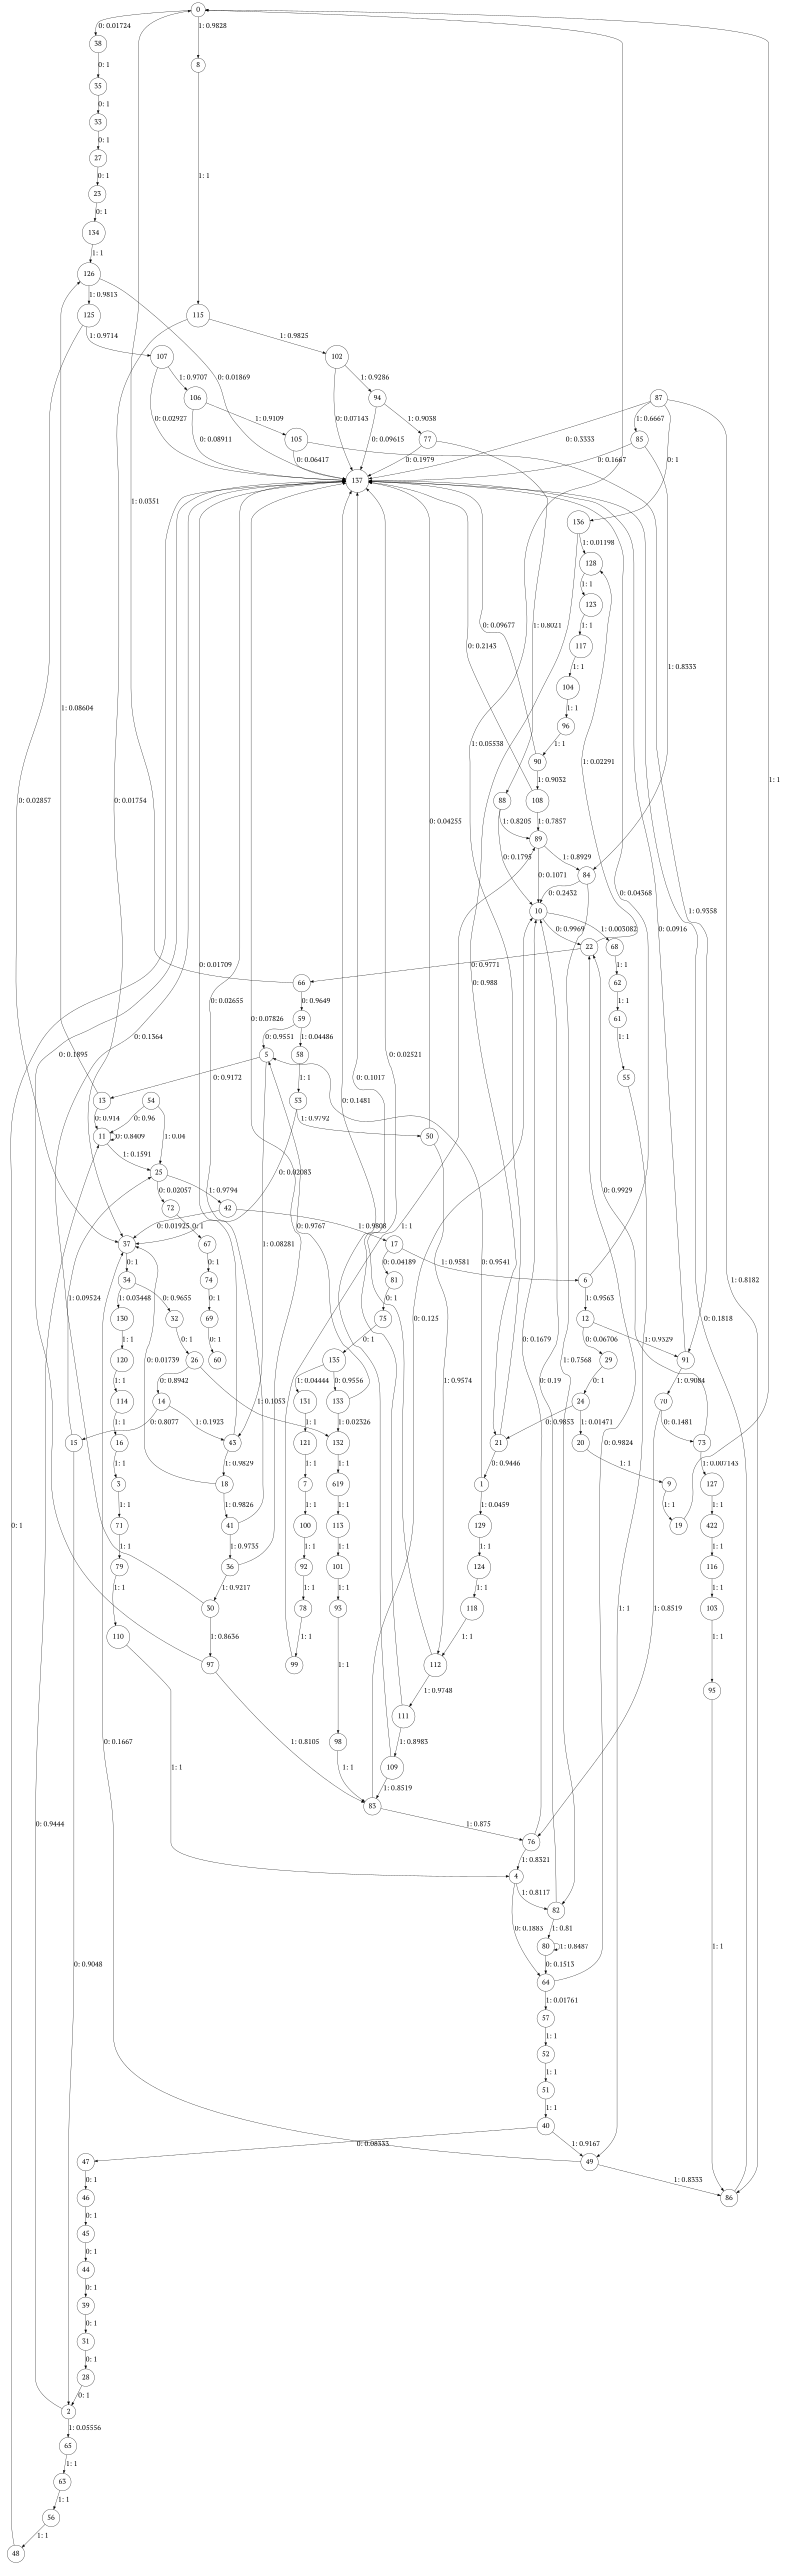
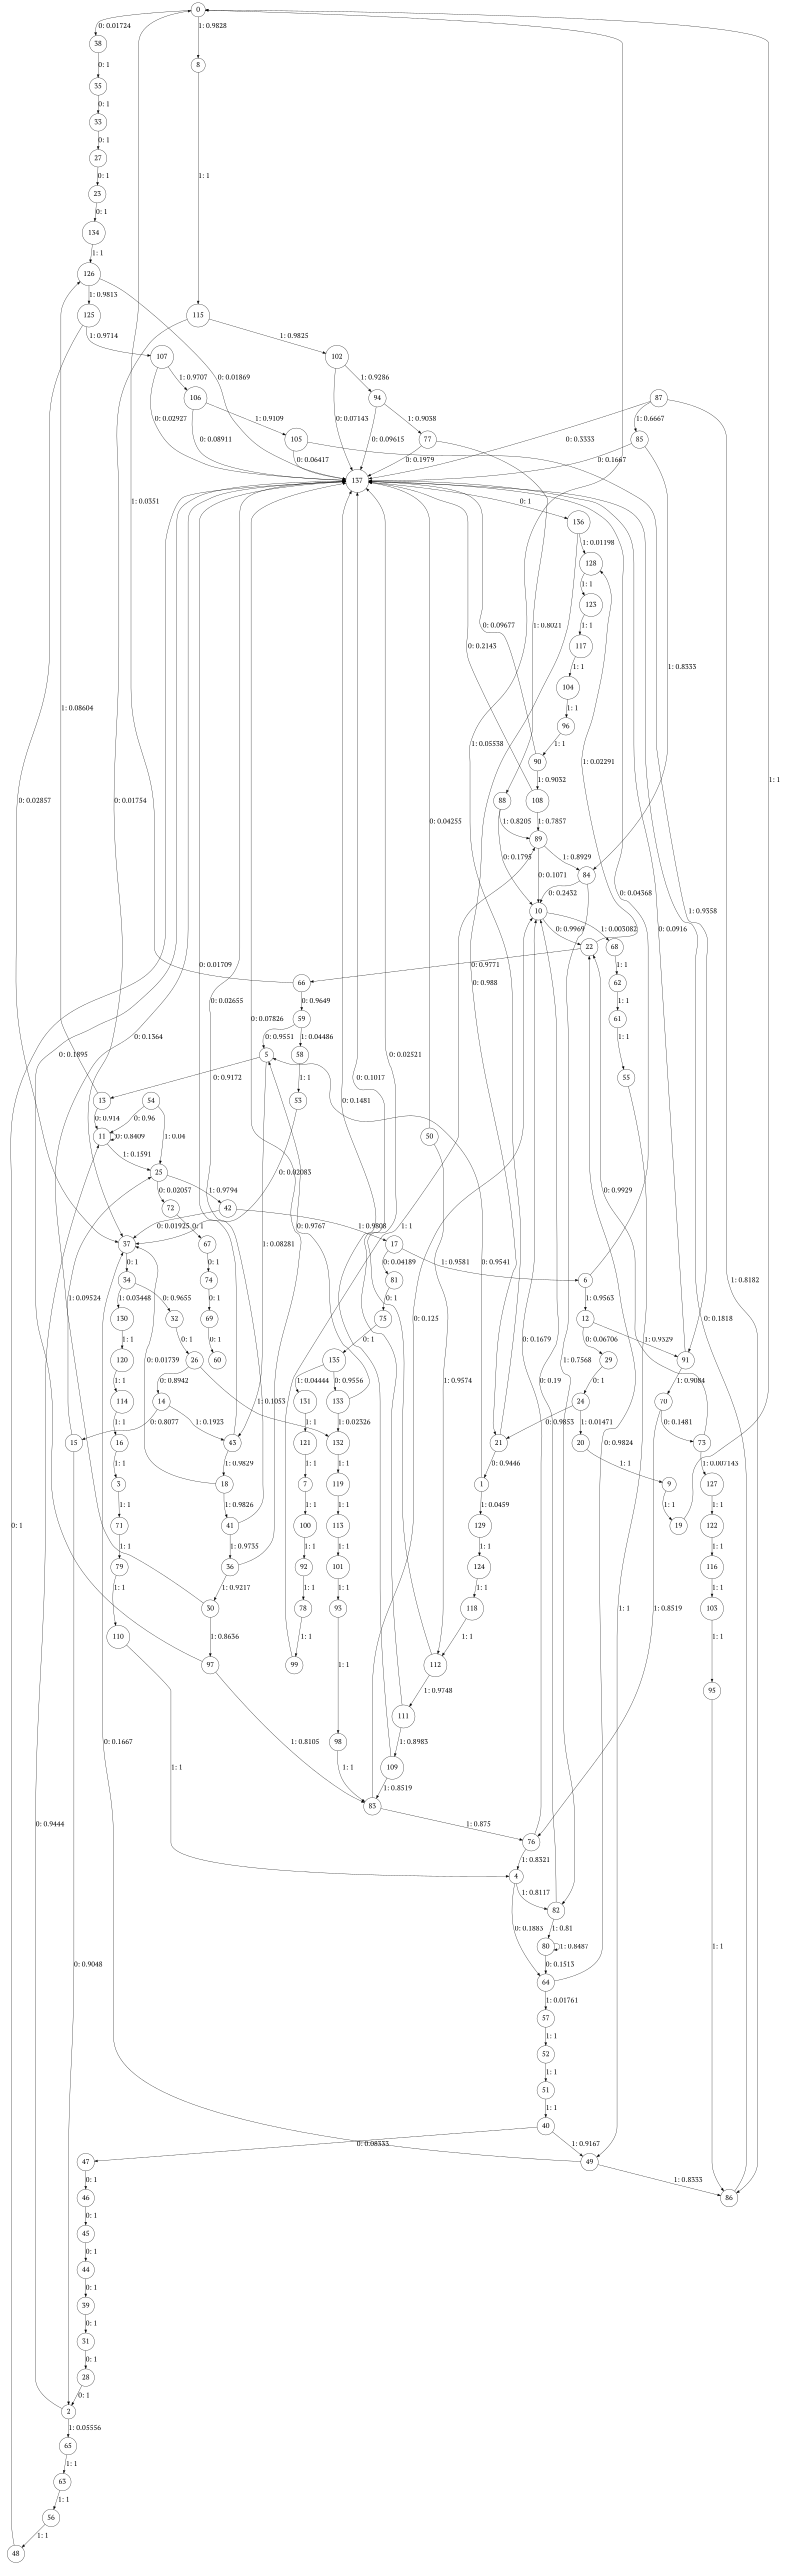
  digraph {
    fontname="PT Serif"
    node [fontname="PT Serif" fontsize=24 shape=circle]
    edge [fontname="PT Serif" fontsize=24]
    0
    38
    8
    35
    115
    33
    37
    102
    1
    5
    129
    13
    43
    124
    11
    126
    137
    18
    118
    2
    65
    25
    63
    72
    42
    56
    3
    71
    79
    110
    4
    64
    82
    22
    57
    10
    80
    66
    128
    52
    68
    125
    136
    41
    6
    12
    29
    91
    21
    24
    70
    7
    100
    92
    78
    34
    94
    9
    19
    62
    59
    123
    61
    67
    17
    20
    73
    76
    107
    14
    15
    16
    81
    75
    135
    36
    32
    130
    30
    58
    117
    23
    134
    74
    26
    132
-   119 [label=619]
+   119
    113
    27
    28
    97
    83
    31
    120
    114
    39
    40
    47
    49
    46
    86
    45
    44
    48
    87
    85
    50
    112
    111
    109
    51
    53
    54
    55
    69
    60
    127
-   122 [label=422]
+   122
    116
    131
    133
    121
    77
    88
    89
    84
    99
    90
    108
    93
    98
    95
    96
    101
    103
    104
    105
    106
    0 -> 38 [label="0: 0.01724  "]
    0 -> 8 [label="1: 0.9828   "]
    38 -> 35 [label="0: 1        "]
    8 -> 115 [label="1: 1        "]
    35 -> 33 [label="0: 1        "]
    115 -> 37 [label="0: 0.01754  "]
    115 -> 102 [label="1: 0.9825   "]
    33 -> 27 [label="0: 1        "]
    37 -> 34 [label="0: 1        "]
    102 -> 137 [label="0: 0.07143  "]
    102 -> 94 [label="1: 0.9286   "]
    1 -> 5 [label="0: 0.9541   "]
    1 -> 129 [label="1: 0.0459   "]
    5 -> 13 [label="0: 0.9172   "]
    5 -> 43 [label="1: 0.08281  "]
    129 -> 124 [label="1: 1        "]
    13 -> 11 [label="0: 0.914    "]
    13 -> 126 [label="1: 0.08604  "]
    43 -> 137 [label="0: 0.01709  "]
    43 -> 18 [label="1: 0.9829   "]
    124 -> 118 [label="1: 1        "]
    11 -> 11 [label="0: 0.8409   "]
    11 -> 25 [label="1: 0.1591   "]
    126 -> 137 [label="0: 0.01869  "]
    126 -> 125 [label="1: 0.9813   "]
-   87 -> 136 [label="0: 1        "]
+   137 -> 136 [label="0: 1        "]
    18 -> 37 [label="0: 0.01739  "]
    18 -> 41 [label="1: 0.9826   "]
    118 -> 112 [label="1: 1        "]
    2 -> 11 [label="0: 0.9444   "]
    2 -> 65 [label="1: 0.05556  "]
    65 -> 63 [label="1: 1        "]
    25 -> 72 [label="0: 0.02057  "]
    25 -> 42 [label="1: 0.9794   "]
    63 -> 56 [label="1: 1        "]
    72 -> 67 [label="0: 1        "]
    42 -> 37 [label="0: 0.01925  "]
    42 -> 17 [label="1: 0.9808   "]
    56 -> 48 [label="1: 1        "]
    3 -> 71 [label="1: 1        "]
    71 -> 79 [label="1: 1        "]
    79 -> 110 [label="1: 1        "]
    110 -> 4 [label="1: 1        "]
    4 -> 64 [label="0: 0.1883   "]
    4 -> 82 [label="1: 0.8117   "]
    64 -> 22 [label="0: 0.9824   "]
    64 -> 57 [label="1: 0.01761  "]
    82 -> 10 [label="0: 0.19     "]
    82 -> 80 [label="1: 0.81     "]
    22 -> 66 [label="0: 0.9771   "]
    22 -> 128 [label="1: 0.02291  "]
    57 -> 52 [label="1: 1        "]
    10 -> 22 [label="0: 0.9969   "]
    10 -> 68 [label="1: 0.003082  "]
    80 -> 64 [label="0: 0.1513   "]
    80 -> 80 [label="1: 0.8487   "]
    66 -> 0 [label="1: 0.0351   "]
    66 -> 59 [label="0: 0.9649   "]
    128 -> 123 [label="1: 1        "]
    52 -> 51 [label="1: 1        "]
    68 -> 62 [label="1: 1        "]
    125 -> 37 [label="0: 0.02857  "]
    125 -> 107 [label="1: 0.9714   "]
    136 -> 128 [label="1: 0.01198  "]
    136 -> 21 [label="0: 0.988    "]
    41 -> 137 [label="0: 0.02655  "]
    41 -> 36 [label="1: 0.9735   "]
    6 -> 137 [label="0: 0.04368  "]
    6 -> 12 [label="1: 0.9563   "]
    12 -> 29 [label="0: 0.06706  "]
    12 -> 91 [label="1: 0.9329   "]
    29 -> 24 [label="0: 1        "]
    91 -> 137 [label="0: 0.0916   "]
    91 -> 70 [label="1: 0.9084   "]
    21 -> 0 [label="1: 0.05538  "]
    21 -> 1 [label="0: 0.9446   "]
    24 -> 21 [label="0: 0.9853   "]
    24 -> 20 [label="1: 0.01471  "]
    70 -> 73 [label="0: 0.1481   "]
    70 -> 76 [label="1: 0.8519   "]
    7 -> 100 [label="1: 1        "]
    100 -> 92 [label="1: 1        "]
    92 -> 78 [label="1: 1        "]
    78 -> 99 [label="1: 1        "]
    34 -> 32 [label="0: 0.9655   "]
    34 -> 130 [label="1: 0.03448  "]
    94 -> 137 [label="0: 0.09615  "]
    94 -> 77 [label="1: 0.9038   "]
    9 -> 19 [label="1: 1        "]
    19 -> 0 [label="1: 1        "]
    62 -> 61 [label="1: 1        "]
    59 -> 5 [label="0: 0.9551   "]
    59 -> 58 [label="1: 0.04486  "]
    123 -> 117 [label="1: 1        "]
    61 -> 55 [label="1: 1        "]
    67 -> 74 [label="0: 1        "]
    17 -> 6 [label="1: 0.9581   "]
    17 -> 81 [label="0: 0.04189  "]
    20 -> 9 [label="1: 1        "]
    73 -> 22 [label="0: 0.9929   "]
    73 -> 127 [label="1: 0.007143  "]
    76 -> 4 [label="1: 0.8321   "]
    76 -> 10 [label="0: 0.1679   "]
    107 -> 137 [label="0: 0.02927  "]
    107 -> 106 [label="1: 0.9707   "]
    14 -> 43 [label="1: 0.1923   "]
    14 -> 15 [label="0: 0.8077   "]
    15 -> 2 [label="0: 0.9048   "]
    15 -> 25 [label="1: 0.09524  "]
    16 -> 3 [label="1: 1        "]
    81 -> 75 [label="0: 1        "]
    75 -> 135 [label="0: 1        "]
    135 -> 131 [label="1: 0.04444  "]
    135 -> 133 [label="0: 0.9556   "]
    36 -> 137 [label="0: 0.07826  "]
    36 -> 30 [label="1: 0.9217   "]
    32 -> 26 [label="0: 1        "]
    130 -> 120 [label="1: 1        "]
    30 -> 137 [label="0: 0.1364   "]
    30 -> 97 [label="1: 0.8636   "]
    58 -> 53 [label="1: 1        "]
    117 -> 104 [label="1: 1        "]
    23 -> 134 [label="0: 1        "]
    134 -> 126 [label="1: 1        "]
    74 -> 69 [label="0: 1        "]
    26 -> 14 [label="0: 0.8942   "]
    26 -> 132 [label="1: 0.1053   "]
    132 -> 119 [label="1: 1        "]
    119 -> 113 [label="1: 1        "]
    113 -> 101 [label="1: 1        "]
    27 -> 23 [label="0: 1        "]
    28 -> 2 [label="0: 1        "]
    97 -> 137 [label="0: 0.1895   "]
    97 -> 83 [label="1: 0.8105   "]
    83 -> 10 [label="0: 0.125    "]
    83 -> 76 [label="1: 0.875    "]
    31 -> 28 [label="0: 1        "]
    120 -> 114 [label="1: 1        "]
    114 -> 16 [label="1: 1        "]
    39 -> 31 [label="0: 1        "]
    40 -> 47 [label="0: 0.08333  "]
    40 -> 49 [label="1: 0.9167   "]
    47 -> 46 [label="0: 1        "]
    49 -> 37 [label="0: 0.1667   "]
    49 -> 86 [label="1: 0.8333   "]
    46 -> 45 [label="0: 1        "]
    86 -> 137 [label="0: 0.1818   "]
    45 -> 44 [label="0: 1        "]
    44 -> 39 [label="0: 1        "]
    48 -> 137 [label="0: 1        "]
    87 -> 137 [label="0: 0.3333   "]
    87 -> 86 [label="1: 0.8182   "]
    87 -> 85 [label="1: 0.6667   "]
    85 -> 137 [label="0: 0.1667   "]
    85 -> 84 [label="1: 0.8333   "]
    50 -> 137 [label="0: 0.04255  "]
    50 -> 112 [label="1: 0.9574   "]
    112 -> 137 [label="0: 0.02521  "]
    112 -> 111 [label="1: 0.9748   "]
    111 -> 137 [label="0: 0.1017   "]
    111 -> 109 [label="1: 0.8983   "]
    109 -> 137 [label="0: 0.1481   "]
    109 -> 83 [label="1: 0.8519   "]
    51 -> 40 [label="1: 1        "]
    53 -> 37 [label="0: 0.02083  "]
-   53 -> 50 [label="1: 0.9792   "]
    54 -> 11 [label="0: 0.96     "]
    54 -> 25 [label="1: 0.04     "]
    55 -> 49 [label="1: 1        "]
    69 -> 60 [label="0: 1        "]
    127 -> 122 [label="1: 1        "]
    122 -> 116 [label="1: 1        "]
    116 -> 103 [label="1: 1        "]
    131 -> 121 [label="1: 1        "]
    133 -> 5 [label="0: 0.9767   "]
    133 -> 132 [label="1: 0.02326  "]
    121 -> 7 [label="1: 1        "]
    77 -> 137 [label="0: 0.1979   "]
    77 -> 88 [label="1: 0.8021   "]
    88 -> 10 [label="0: 0.1795   "]
    88 -> 89 [label="1: 0.8205   "]
    89 -> 10 [label="0: 0.1071   "]
    89 -> 84 [label="1: 0.8929   "]
    84 -> 82 [label="1: 0.7568   "]
    84 -> 10 [label="0: 0.2432   "]
    99 -> 89 [label="1: 1        "]
    90 -> 137 [label="0: 0.09677  "]
    90 -> 108 [label="1: 0.9032   "]
    108 -> 137 [label="0: 0.2143   "]
    108 -> 89 [label="1: 0.7857   "]
    93 -> 98 [label="1: 1        "]
    98 -> 83 [label="1: 1        "]
    95 -> 86 [label="1: 1        "]
    96 -> 90 [label="1: 1        "]
    101 -> 93 [label="1: 1        "]
    103 -> 95 [label="1: 1        "]
    104 -> 96 [label="1: 1        "]
    105 -> 137 [label="0: 0.06417  "]
    105 -> 91 [label="1: 0.9358   "]
    106 -> 137 [label="0: 0.08911  "]
    106 -> 105 [label="1: 0.9109   "]
  }
